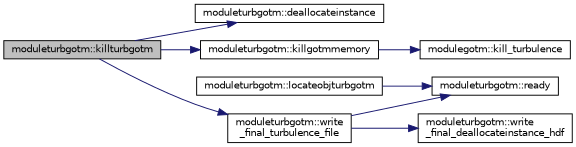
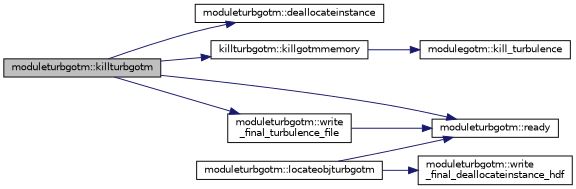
  digraph {
    rankdir=LR
    node [color=black fillcolor=white fontname=Helvetica fontsize=10 shape=record style=filled]
    edge [color=midnightblue fontname=Helvetica fontsize=10 labelfontname=Helvetica labelfontsize=10 style=solid]
    n1 [fillcolor=grey75 fontcolor=black height=0.2 label="moduleturbgotm::killturbgotm" width=0.4]
    n2 [height=0.2 label="moduleturbgotm::deallocateinstance" width=0.4]
-   n3 [height=0.2 label="moduleturbgotm::killgotmmemory" width=0.4]
+   n3 [height=0.2 label="killturbgotm::killgotmmemory" width=0.4]
    n4 [height=0.2 label="moduleturbgotm::ready" width=0.4]
    n5 [height=0.2 label="moduleturbgotm::write\l_final_turbulence_file" width=0.4]
    n6 [height=0.2 label="modulegotm::kill_turbulence" width=0.4]
    n7 [height=0.2 label="moduleturbgotm::write\l_final_deallocateinstance_hdf" width=0.4]
    n8 [height=0.2 label="moduleturbgotm::locateobjturbgotm" width=0.4]
    n1 -> n2
    n1 -> n3
+   n1 -> n4
    n1 -> n5
    n3 -> n6
    n5 -> n4
-   n5 -> n7
+   n8 -> n7
    n8 -> n4
  }
